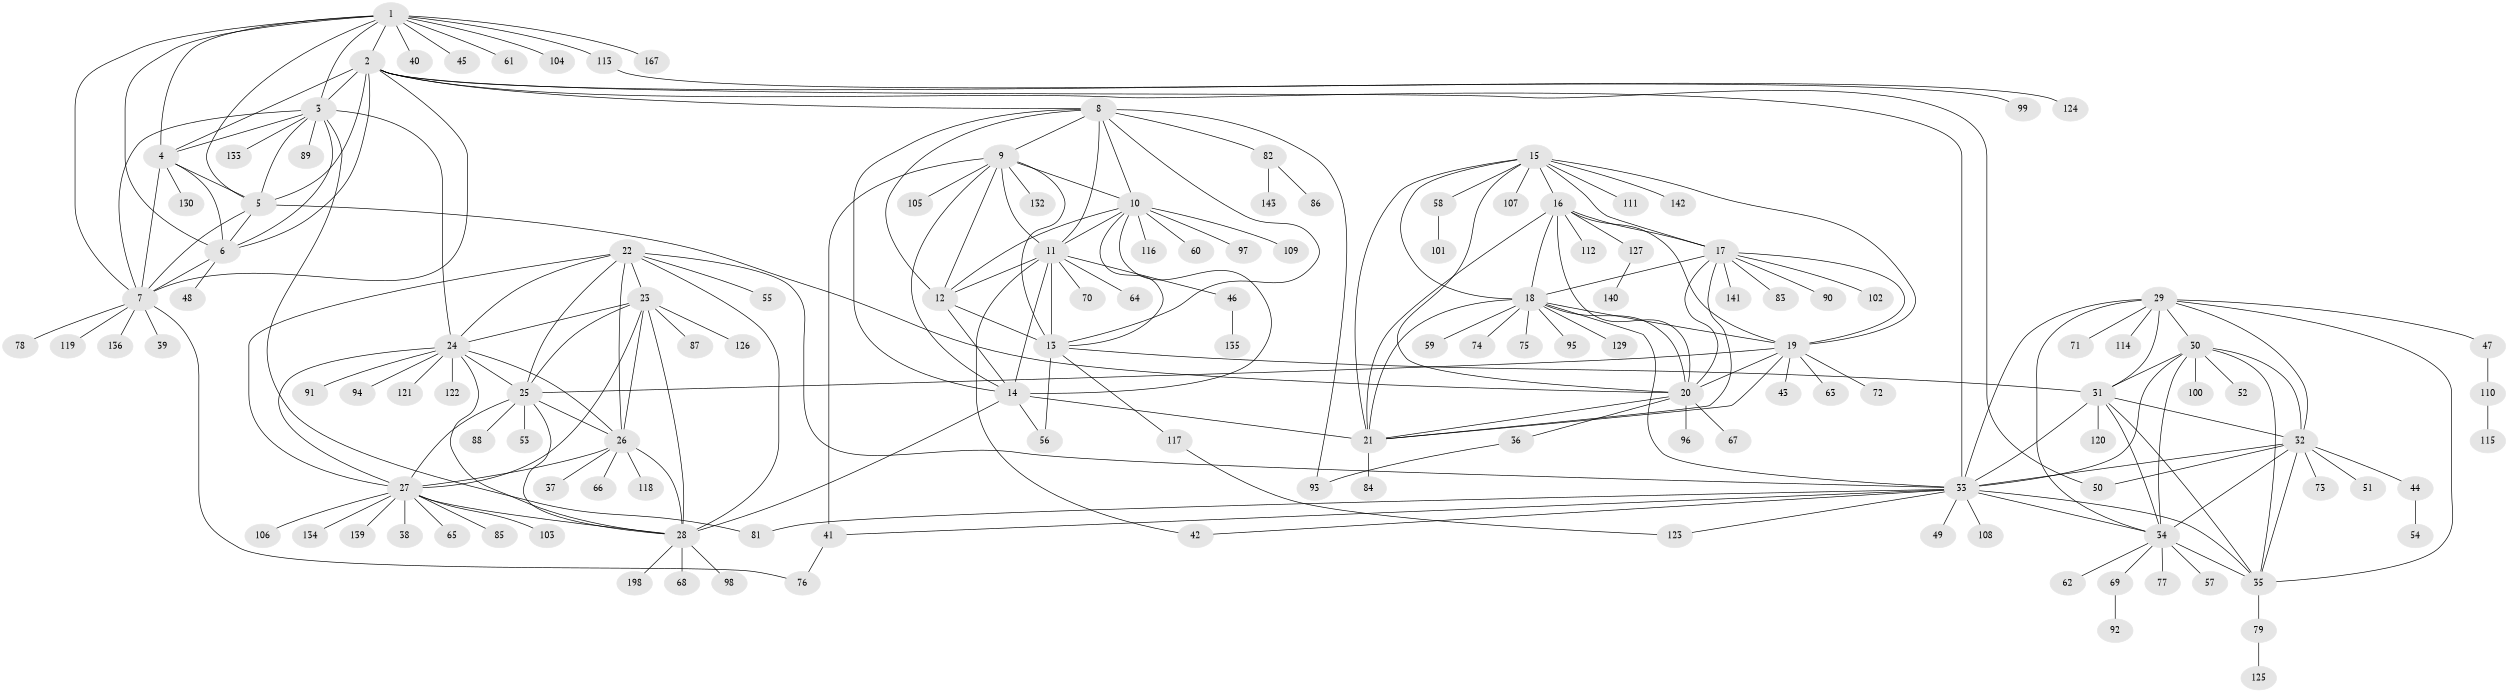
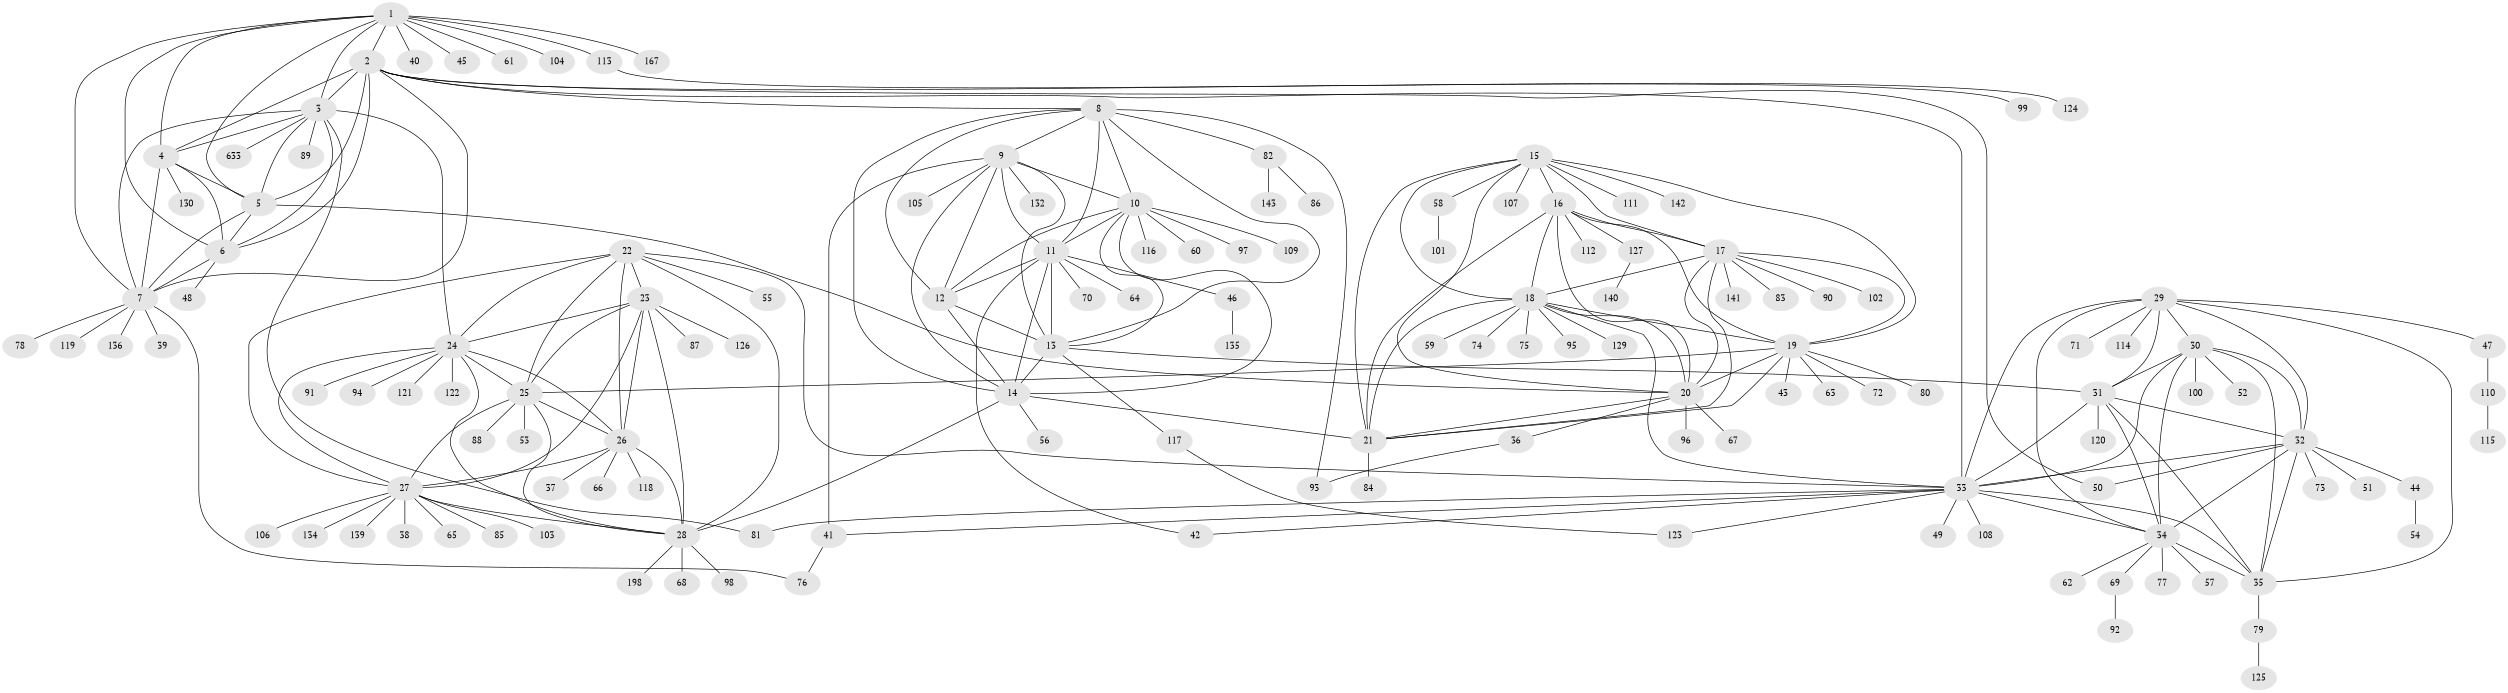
  graph {
    fontname="PT Serif"
    node [color=gray90 fontname="PT Serif" style=filled]
    edge [fontname="PT Serif"]
    1
    2
    3
    4
    5
    6
    7
    40
    45
    61
    104
    113
    n13 [label=167]
    8
    33
    50
    99
    24
    81
    89
-   133
+   133 [label=633]
    130
    20
    48
    39
    76
    78
    119
    136
    124
    9
    10
    11
    12
    13
    14
    82
    93
    41
    42
    34
    35
    49
    108
    123
    28
    25
    26
    27
    91
    94
    121
    122
    21
    36
    67
    96
    105
    132
    60
    97
    109
    116
    46
    64
    70
    31
    117
    56
    86
    143
    135
    32
    120
    84
    68
    98
    n78 [label=198]
    15
    16
    17
    18
    19
    58
    107
    111
    142
    112
    127
    83
    90
    102
    141
    59
    74
    75
    95
    129
    43
    63
    72
+   80
    101
    140
    53
    88
    22
    23
    55
    87
    126
    37
    66
    118
    38
    65
    85
    103
    106
    134
    139
    29
    30
    47
    71
    114
    52
    100
    44
    51
    73
    57
    62
    69
    77
    79
    110
    54
    92
    125
    115
    1 -- 2
    1 -- 3
    1 -- 4
    1 -- 5
    1 -- 6
    1 -- 7
    1 -- 40
    1 -- 45
    1 -- 61
    1 -- 104
    1 -- 113
    1 -- n13
    2 -- 3
    2 -- 4
    2 -- 5
    2 -- 6
    2 -- 7
    2 -- 8
    2 -- 33
    2 -- 50
    2 -- 99
    3 -- 4
    3 -- 5
    3 -- 6
    3 -- 7
    3 -- 24
    3 -- 81
    3 -- 89
    3 -- 133
    4 -- 5
    4 -- 6
    4 -- 7
    4 -- 130
    5 -- 6
    5 -- 7
    5 -- 20
    6 -- 7
    6 -- 48
    7 -- 39
    7 -- 76
    7 -- 78
    7 -- 119
    7 -- 136
    113 -- 124
    8 -- 9
    8 -- 10
    8 -- 11
    8 -- 12
    8 -- 13
    8 -- 14
    8 -- 82
    8 -- 93
    33 -- 81
    33 -- 41
    33 -- 42
    33 -- 34
    33 -- 35
    33 -- 49
    33 -- 108
    33 -- 123
    24 -- 28
    24 -- 25
    24 -- 26
    24 -- 27
    24 -- 91
    24 -- 94
    24 -- 121
    24 -- 122
    20 -- 21
    20 -- 36
    20 -- 67
    20 -- 96
    9 -- 10
    9 -- 11
    9 -- 12
    9 -- 13
    9 -- 14
    9 -- 41
    9 -- 105
    9 -- 132
    10 -- 11
    10 -- 12
    10 -- 13
    10 -- 14
    10 -- 60
    10 -- 97
    10 -- 109
    10 -- 116
    11 -- 12
    11 -- 13
    11 -- 14
    11 -- 42
    11 -- 46
    11 -- 64
    11 -- 70
    12 -- 13
    12 -- 14
-   13 -- 56
+   13 -- 14
    13 -- 31
    13 -- 117
    14 -- 28
    14 -- 21
    14 -- 56
    82 -- 86
    82 -- 143
    41 -- 76
    34 -- 35
    34 -- 57
    34 -- 62
    34 -- 69
    34 -- 77
    35 -- 79
    28 -- 68
    28 -- 98
    28 -- n78
    25 -- 28
    25 -- 26
    25 -- 27
    25 -- 53
    25 -- 88
    26 -- 28
    26 -- 27
    26 -- 37
    26 -- 66
    26 -- 118
    27 -- 28
    27 -- 38
    27 -- 65
    27 -- 85
    27 -- 103
    27 -- 106
    27 -- 134
    27 -- 139
    21 -- 84
    36 -- 93
    46 -- 135
    31 -- 33
    31 -- 34
    31 -- 35
    31 -- 32
    31 -- 120
    117 -- 123
    32 -- 33
    32 -- 50
    32 -- 34
    32 -- 35
    32 -- 44
    32 -- 51
    32 -- 73
    15 -- 20
    15 -- 21
    15 -- 16
    15 -- 17
    15 -- 18
    15 -- 19
    15 -- 58
    15 -- 107
    15 -- 111
    15 -- 142
    16 -- 20
    16 -- 21
    16 -- 17
    16 -- 18
    16 -- 19
    16 -- 112
    16 -- 127
    17 -- 20
    17 -- 21
    17 -- 18
    17 -- 19
    17 -- 83
    17 -- 90
    17 -- 102
    17 -- 141
    18 -- 33
    18 -- 20
    18 -- 21
    18 -- 19
    18 -- 59
    18 -- 74
    18 -- 75
    18 -- 95
    18 -- 129
    19 -- 20
    19 -- 25
    19 -- 21
    19 -- 43
    19 -- 63
    19 -- 72
+   19 -- 80
    58 -- 101
    127 -- 140
    22 -- 33
    22 -- 24
    22 -- 28
    22 -- 25
    22 -- 26
    22 -- 27
    22 -- 23
    22 -- 55
    23 -- 24
    23 -- 28
    23 -- 25
    23 -- 26
    23 -- 27
    23 -- 87
    23 -- 126
    29 -- 33
    29 -- 34
    29 -- 35
    29 -- 31
    29 -- 32
    29 -- 30
    29 -- 47
    29 -- 71
    29 -- 114
    30 -- 33
    30 -- 34
    30 -- 35
    30 -- 31
    30 -- 32
    30 -- 52
    30 -- 100
    47 -- 110
    44 -- 54
    69 -- 92
    79 -- 125
    110 -- 115
  }
